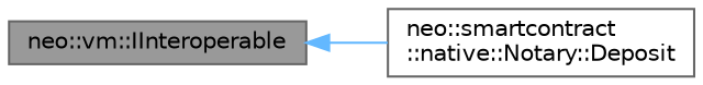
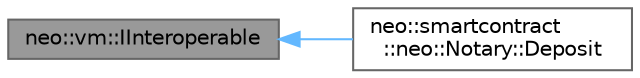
  digraph {
    rankdir=LR
    node [color=gray40 fontname=Helvetica fontsize=10 shape=box style=filled]
    n1 [fillcolor=grey60 fontcolor=black height=0.2 label="neo::vm::IInteroperable" width=0.4]
-   n2 [fillcolor=white height=0.2 label="neo::smartcontract\l::native::Notary::Deposit" width=0.4]
+   n2 [fillcolor=white height=0.2 label="neo::smartcontract\l::neo::Notary::Deposit" width=0.4]
    n1 -> n2 [color=steelblue1 dir=back fontname=Helvetica fontsize=10 labelfontname=Helvetica labelfontsize=10 style=solid]
  }
